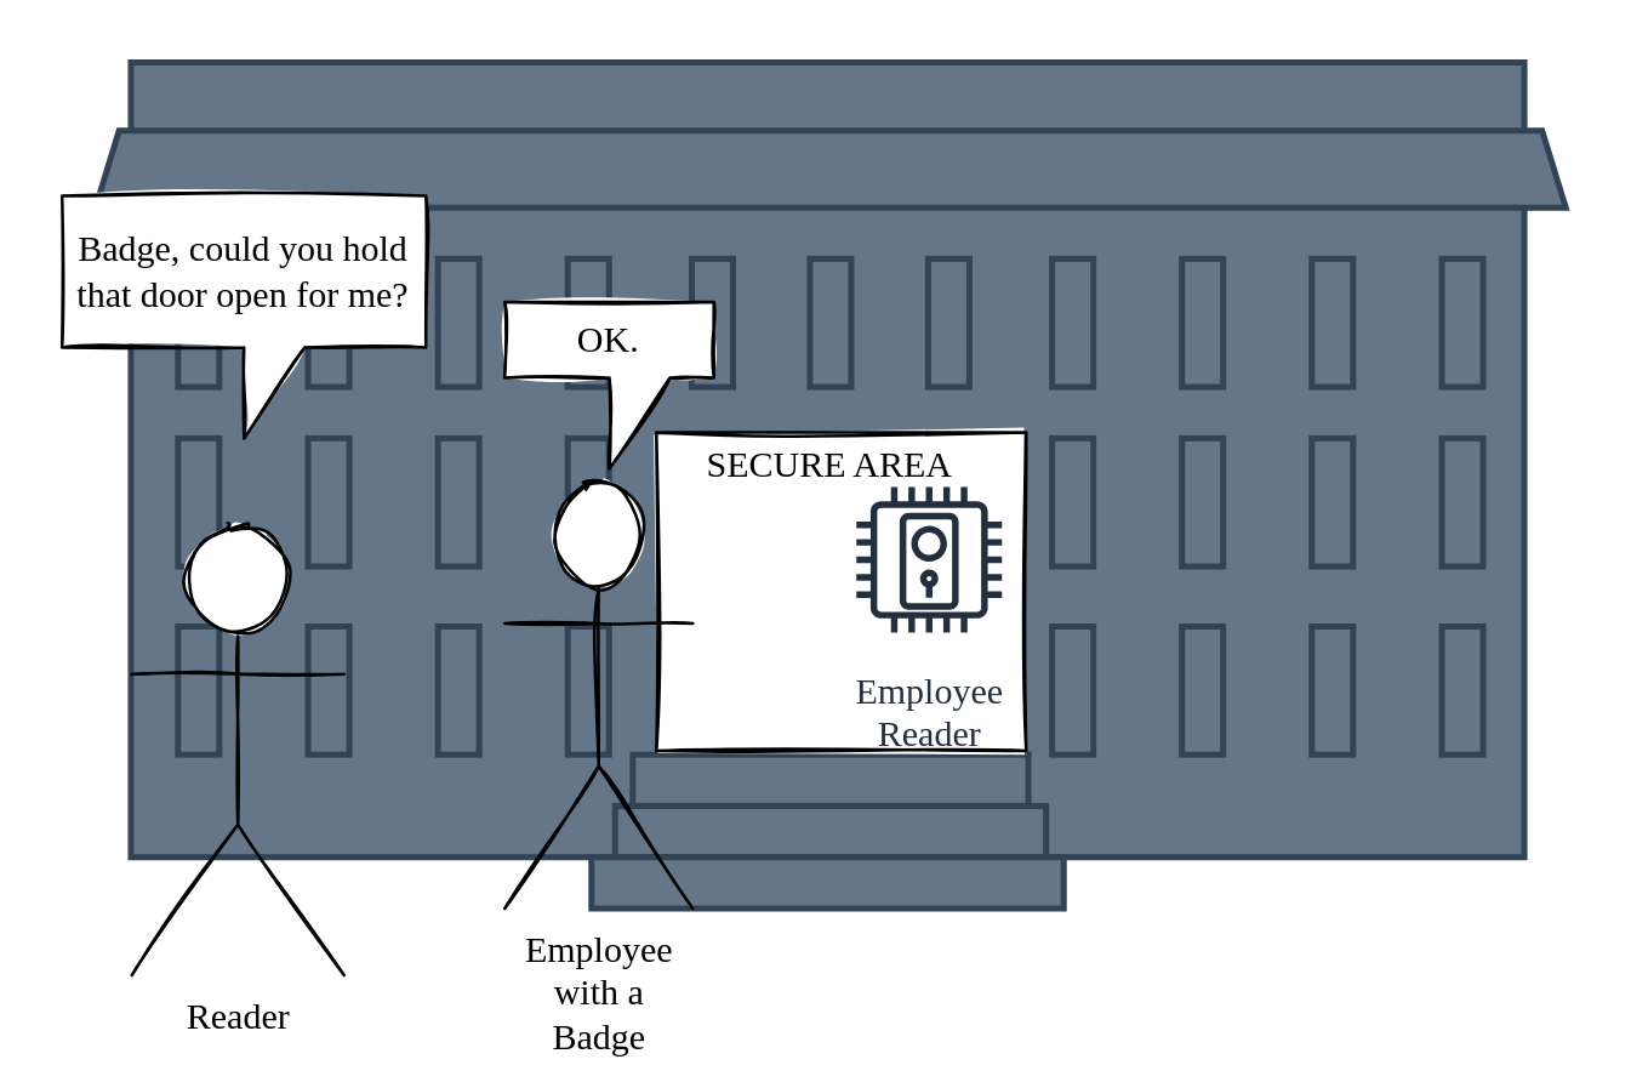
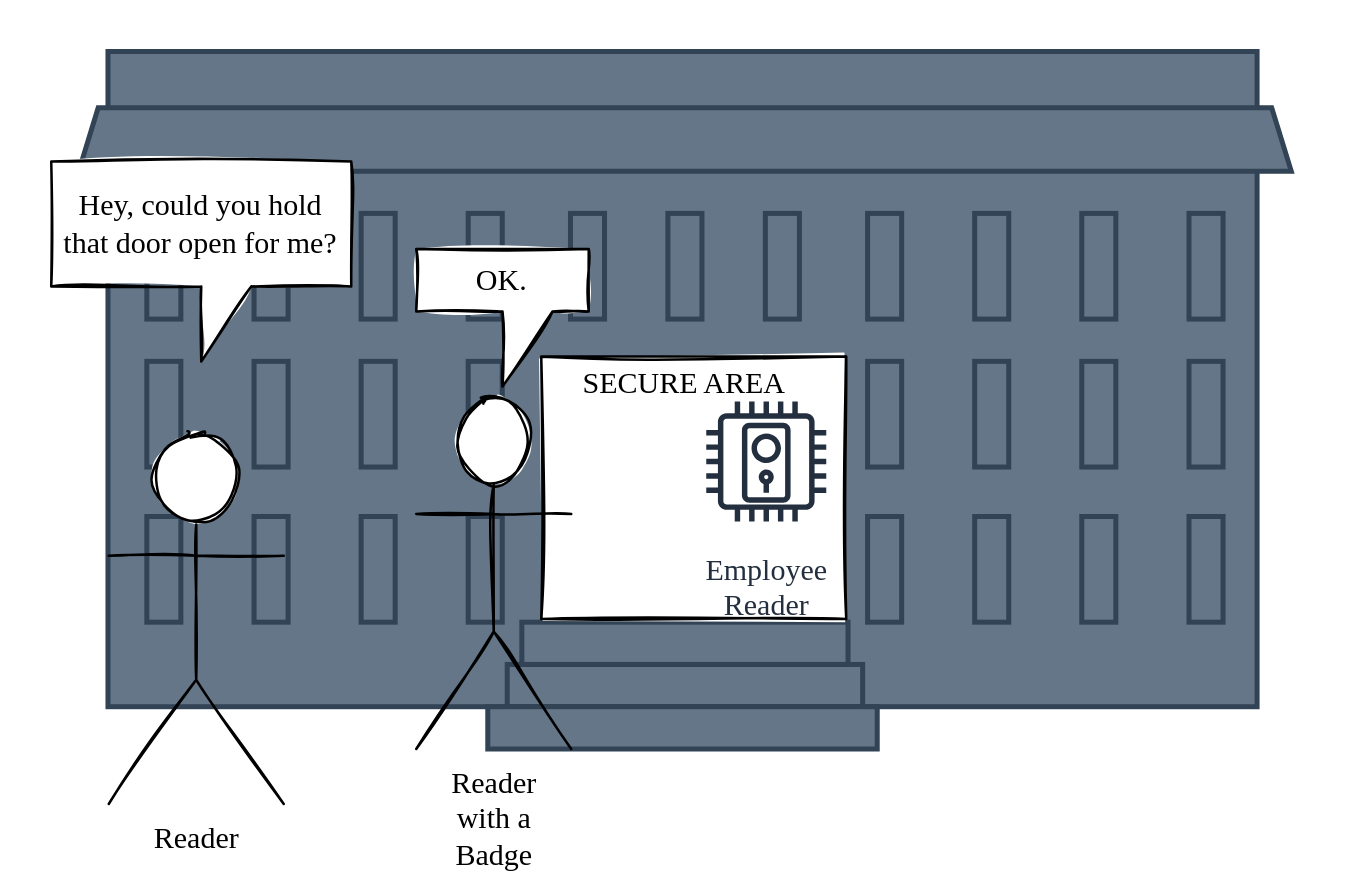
  <mxCell id="0" />
  <mxCell id="1" parent="0" />
  <mxCell id="2" value="" style="shape=mxgraph.cisco.buildings.university;html=1;pointerEvents=1;dashed=0;fillColor=#647687;strokeColor=#314354;strokeWidth=2;verticalLabelPosition=bottom;verticalAlign=top;align=center;outlineConnect=0;sketch=0;hachureGap=4;fontFamily=Architects Daughter;fontSource=https%3A%2F%2Ffonts.googleapis.com%2Fcss%3Ffamily%3DArchitects%2BDaughter;fontColor=#ffffff;" vertex="1" parent="1"><mxGeometry x="31" y="20" width="485" height="279" as="geometry" /></mxCell>
  <mxCell id="3" value="" style="rounded=0;whiteSpace=wrap;html=1;sketch=1;hachureGap=4;" vertex="1" parent="1"><mxGeometry x="216" y="142" width="122" height="105" as="geometry" /></mxCell>
  <mxCell id="4" value="Reader" style="shape=umlActor;verticalLabelPosition=bottom;verticalAlign=top;html=1;outlineConnect=0;hachureGap=4;sketch=1;fontFamily=Architects Daughter;fontSource=https%3A%2F%2Ffonts.googleapis.com%2Fcss%3Ffamily%3DArchitects%2BDaughter;" vertex="1" parent="1"><mxGeometry x="43" y="172" width="70" height="149" as="geometry" /></mxCell>
- <mxCell id="5" value="Employee&lt;br&gt;with a&lt;br&gt;Badge" style="shape=umlActor;verticalLabelPosition=bottom;verticalAlign=top;html=1;outlineConnect=0;hachureGap=4;sketch=1;fontFamily=Architects Daughter;fontSource=https%3A%2F%2Ffonts.googleapis.com%2Fcss%3Ffamily%3DArchitects%2BDaughter;" vertex="1" parent="1"><mxGeometry x="166" y="158" width="62" height="141" as="geometry" /></mxCell>
+ <mxCell id="5" value="Reader&lt;br&gt;with a&lt;br&gt;Badge" style="shape=umlActor;verticalLabelPosition=bottom;verticalAlign=top;html=1;outlineConnect=0;hachureGap=4;sketch=1;fontFamily=Architects Daughter;fontSource=https%3A%2F%2Ffonts.googleapis.com%2Fcss%3Ffamily%3DArchitects%2BDaughter;" vertex="1" parent="1"><mxGeometry x="166" y="158" width="62" height="141" as="geometry" /></mxCell>
  <mxCell id="6" value="Employee&lt;br&gt;Reader" style="sketch=0;outlineConnect=0;fontColor=#232F3E;gradientColor=none;strokeColor=#232F3E;fillColor=#ffffff;dashed=0;verticalLabelPosition=bottom;verticalAlign=top;align=center;html=1;fontSize=12;fontStyle=0;aspect=fixed;shape=mxgraph.aws4.resourceIcon;resIcon=mxgraph.aws4.door_lock;hachureGap=4;fontFamily=Architects Daughter;fontSource=https%3A%2F%2Ffonts.googleapis.com%2Fcss%3Ffamily%3DArchitects%2BDaughter;" vertex="1" parent="1"><mxGeometry x="276" y="154" width="60" height="60" as="geometry" /></mxCell>
- <mxCell id="7" value="Badge, could you hold that door open for me?" style="shape=callout;whiteSpace=wrap;html=1;perimeter=calloutPerimeter;sketch=1;hachureGap=4;fontFamily=Architects Daughter;fontSource=https%3A%2F%2Ffonts.googleapis.com%2Fcss%3Ffamily%3DArchitects%2BDaughter;" vertex="1" parent="1"><mxGeometry x="20" y="64" width="120" height="80" as="geometry" /></mxCell>
+ <mxCell id="7" value="Hey, could you hold that door open for me?" style="shape=callout;whiteSpace=wrap;html=1;perimeter=calloutPerimeter;sketch=1;hachureGap=4;fontFamily=Architects Daughter;fontSource=https%3A%2F%2Ffonts.googleapis.com%2Fcss%3Ffamily%3DArchitects%2BDaughter;" vertex="1" parent="1"><mxGeometry x="20" y="64" width="120" height="80" as="geometry" /></mxCell>
  <mxCell id="8" value="OK." style="shape=callout;whiteSpace=wrap;html=1;perimeter=calloutPerimeter;sketch=1;hachureGap=4;fontFamily=Architects Daughter;fontSource=https%3A%2F%2Ffonts.googleapis.com%2Fcss%3Ffamily%3DArchitects%2BDaughter;" vertex="1" parent="1"><mxGeometry x="166" y="99" width="69" height="55" as="geometry" /></mxCell>
  <mxCell id="9" value="SECURE AREA" style="text;html=1;strokeColor=none;fillColor=none;align=center;verticalAlign=middle;whiteSpace=wrap;rounded=0;sketch=1;hachureGap=4;fontFamily=Architects Daughter;fontSource=https%3A%2F%2Ffonts.googleapis.com%2Fcss%3Ffamily%3DArchitects%2BDaughter;" vertex="1" parent="1"><mxGeometry x="227" y="138" width="93" height="30" as="geometry" /></mxCell>
